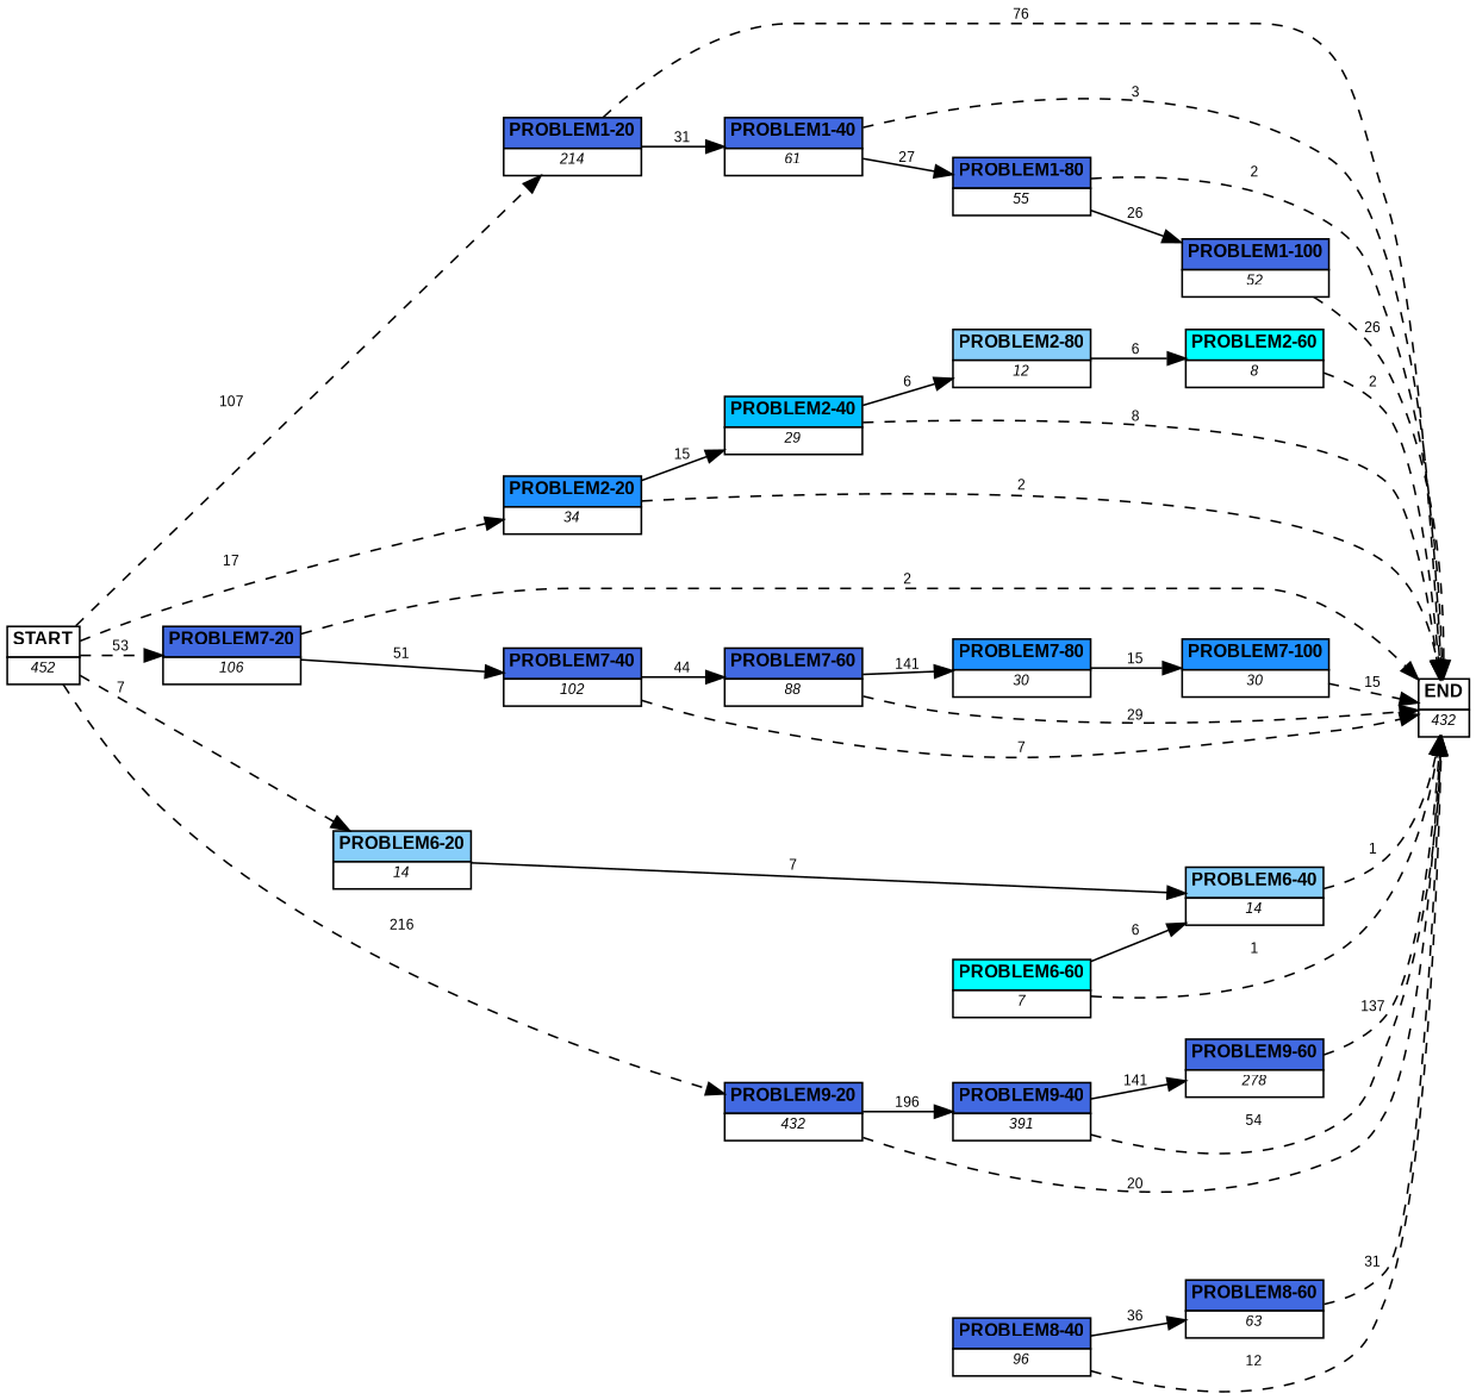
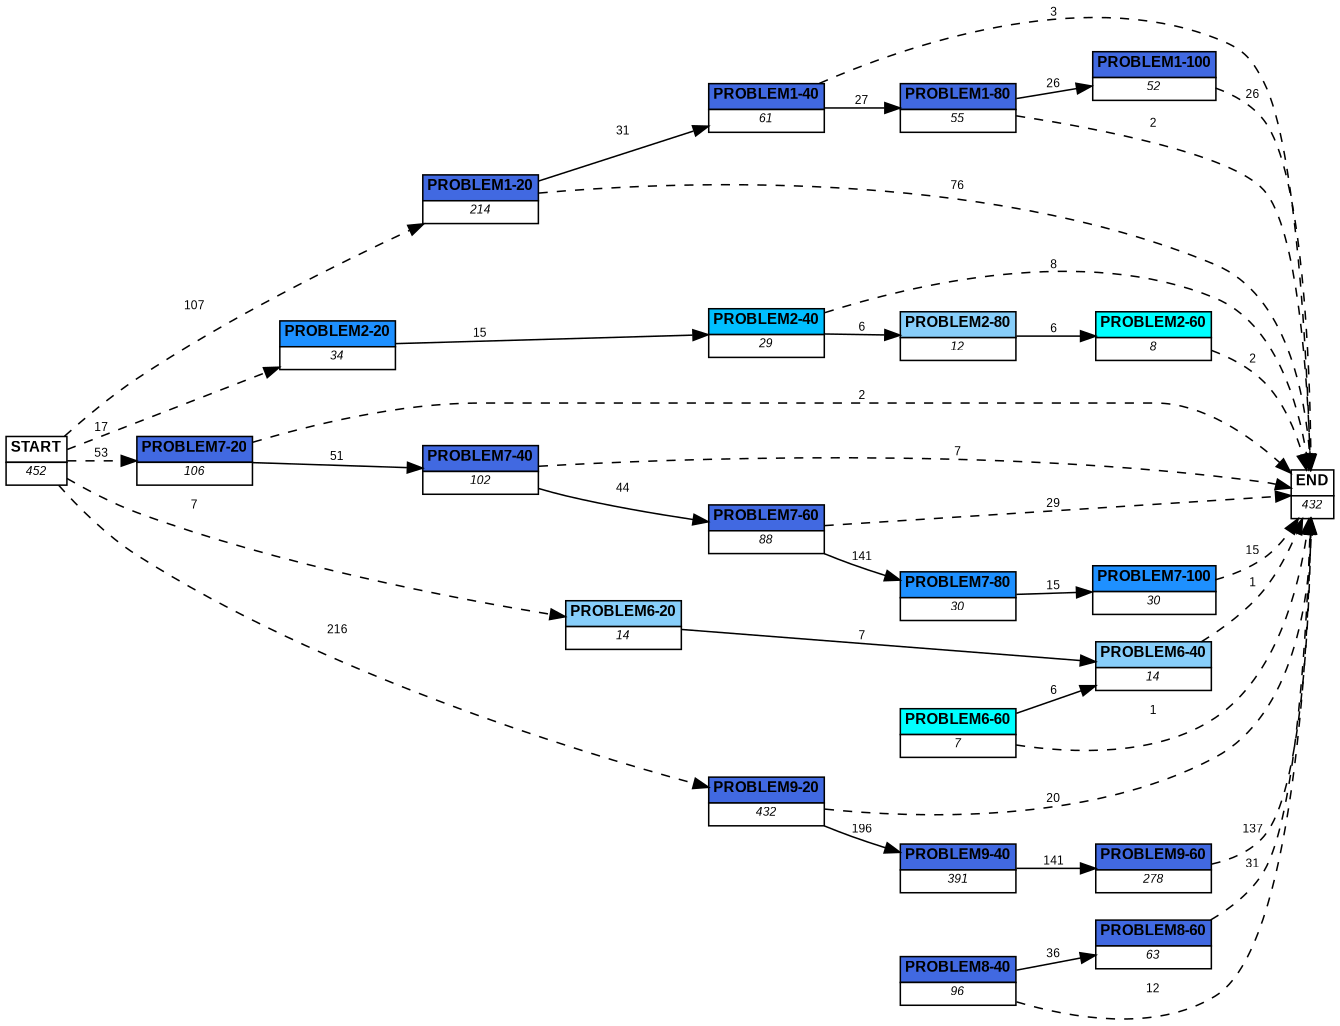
  digraph {
    rankdir=LR
    node [shape=plain]
    edge [fontname=Arial fontsize=8 labelfloat=false style=dashed]
    n1 [label=<<table border="0" cellborder="1" cellspacing="0"><tr><td bgcolor="royalblue"><FONT face="Arial" POINT-SIZE="10"><b>PROBLEM1-20</b></FONT></td></tr><tr><td bgcolor="white"><FONT face="Arial" POINT-SIZE="8"><i>214</i></FONT></td></tr></table>>]
    n2 [label=<<table border="0" cellborder="1" cellspacing="0"><tr><td bgcolor="royalblue"><FONT face="Arial" POINT-SIZE="10"><b>PROBLEM1-40</b></FONT></td></tr><tr><td bgcolor="white"><FONT face="Arial" POINT-SIZE="8"><i>61</i></FONT></td></tr></table>>]
    n3 [label=<<table border="0" cellborder="1" cellspacing="0"><tr><td bgcolor="white"><FONT face="Arial" POINT-SIZE="10"><b>END</b></FONT></td></tr><tr><td bgcolor="white"><FONT face="Arial" POINT-SIZE="8"><i>432</i></FONT></td></tr></table>>]
    n4 [label=<<table border="0" cellborder="1" cellspacing="0"><tr><td bgcolor="royalblue"><FONT face="Arial" POINT-SIZE="10"><b>PROBLEM1-80</b></FONT></td></tr><tr><td bgcolor="white"><FONT face="Arial" POINT-SIZE="8"><i>55</i></FONT></td></tr></table>>]
    n5 [label=<<table border="0" cellborder="1" cellspacing="0"><tr><td bgcolor="royalblue"><FONT face="Arial" POINT-SIZE="10"><b>PROBLEM1-100</b></FONT></td></tr><tr><td bgcolor="white"><FONT face="Arial" POINT-SIZE="8"><i>52</i></FONT></td></tr></table>>]
    n6 [label=<<table border="0" cellborder="1" cellspacing="0"><tr><td bgcolor="dodgerblue"><FONT face="Arial" POINT-SIZE="10"><b>PROBLEM2-20</b></FONT></td></tr><tr><td bgcolor="white"><FONT face="Arial" POINT-SIZE="8"><i>34</i></FONT></td></tr></table>>]
    n7 [label=<<table border="0" cellborder="1" cellspacing="0"><tr><td bgcolor="deepskyblue"><FONT face="Arial" POINT-SIZE="10"><b>PROBLEM2-40</b></FONT></td></tr><tr><td bgcolor="white"><FONT face="Arial" POINT-SIZE="8"><i>29</i></FONT></td></tr></table>>]
    n8 [label=<<table border="0" cellborder="1" cellspacing="0"><tr><td bgcolor="lightskyblue"><FONT face="Arial" POINT-SIZE="10"><b>PROBLEM2-80</b></FONT></td></tr><tr><td bgcolor="white"><FONT face="Arial" POINT-SIZE="8"><i>12</i></FONT></td></tr></table>>]
    n9 [label=<<table border="0" cellborder="1" cellspacing="0"><tr><td bgcolor="aqua"><FONT face="Arial" POINT-SIZE="10"><b>PROBLEM2-60</b></FONT></td></tr><tr><td bgcolor="white"><FONT face="Arial" POINT-SIZE="8"><i>8</i></FONT></td></tr></table>>]
    n10 [label=<<table border="0" cellborder="1" cellspacing="0"><tr><td bgcolor="lightskyblue"><FONT face="Arial" POINT-SIZE="10"><b>PROBLEM6-20</b></FONT></td></tr><tr><td bgcolor="white"><FONT face="Arial" POINT-SIZE="8"><i>14</i></FONT></td></tr></table>>]
    n11 [label=<<table border="0" cellborder="1" cellspacing="0"><tr><td bgcolor="lightskyblue"><FONT face="Arial" POINT-SIZE="10"><b>PROBLEM6-40</b></FONT></td></tr><tr><td bgcolor="white"><FONT face="Arial" POINT-SIZE="8"><i>14</i></FONT></td></tr></table>>]
    n12 [label=<<table border="0" cellborder="1" cellspacing="0"><tr><td bgcolor="aqua"><FONT face="Arial" POINT-SIZE="10"><b>PROBLEM6-60</b></FONT></td></tr><tr><td bgcolor="white"><FONT face="Arial" POINT-SIZE="8"><i>7</i></FONT></td></tr></table>>]
    n13 [label=<<table border="0" cellborder="1" cellspacing="0"><tr><td bgcolor="royalblue"><FONT face="Arial" POINT-SIZE="10"><b>PROBLEM7-20</b></FONT></td></tr><tr><td bgcolor="white"><FONT face="Arial" POINT-SIZE="8"><i>106</i></FONT></td></tr></table>>]
    n14 [label=<<table border="0" cellborder="1" cellspacing="0"><tr><td bgcolor="royalblue"><FONT face="Arial" POINT-SIZE="10"><b>PROBLEM7-40</b></FONT></td></tr><tr><td bgcolor="white"><FONT face="Arial" POINT-SIZE="8"><i>102</i></FONT></td></tr></table>>]
    n15 [label=<<table border="0" cellborder="1" cellspacing="0"><tr><td bgcolor="royalblue"><FONT face="Arial" POINT-SIZE="10"><b>PROBLEM7-60</b></FONT></td></tr><tr><td bgcolor="white"><FONT face="Arial" POINT-SIZE="8"><i>88</i></FONT></td></tr></table>>]
    n16 [label=<<table border="0" cellborder="1" cellspacing="0"><tr><td bgcolor="dodgerblue"><FONT face="Arial" POINT-SIZE="10"><b>PROBLEM7-80</b></FONT></td></tr><tr><td bgcolor="white"><FONT face="Arial" POINT-SIZE="8"><i>30</i></FONT></td></tr></table>>]
    n17 [label=<<table border="0" cellborder="1" cellspacing="0"><tr><td bgcolor="dodgerblue"><FONT face="Arial" POINT-SIZE="10"><b>PROBLEM7-100</b></FONT></td></tr><tr><td bgcolor="white"><FONT face="Arial" POINT-SIZE="8"><i>30</i></FONT></td></tr></table>>]
    n18 [label=<<table border="0" cellborder="1" cellspacing="0"><tr><td bgcolor="royalblue"><FONT face="Arial" POINT-SIZE="10"><b>PROBLEM8-40</b></FONT></td></tr><tr><td bgcolor="white"><FONT face="Arial" POINT-SIZE="8"><i>96</i></FONT></td></tr></table>>]
    n19 [label=<<table border="0" cellborder="1" cellspacing="0"><tr><td bgcolor="royalblue"><FONT face="Arial" POINT-SIZE="10"><b>PROBLEM8-60</b></FONT></td></tr><tr><td bgcolor="white"><FONT face="Arial" POINT-SIZE="8"><i>63</i></FONT></td></tr></table>>]
    n20 [label=<<table border="0" cellborder="1" cellspacing="0"><tr><td bgcolor="royalblue"><FONT face="Arial" POINT-SIZE="10"><b>PROBLEM9-20</b></FONT></td></tr><tr><td bgcolor="white"><FONT face="Arial" POINT-SIZE="8"><i>432</i></FONT></td></tr></table>>]
    n21 [label=<<table border="0" cellborder="1" cellspacing="0"><tr><td bgcolor="royalblue"><FONT face="Arial" POINT-SIZE="10"><b>PROBLEM9-40</b></FONT></td></tr><tr><td bgcolor="white"><FONT face="Arial" POINT-SIZE="8"><i>391</i></FONT></td></tr></table>>]
    n22 [label=<<table border="0" cellborder="1" cellspacing="0"><tr><td bgcolor="royalblue"><FONT face="Arial" POINT-SIZE="10"><b>PROBLEM9-60</b></FONT></td></tr><tr><td bgcolor="white"><FONT face="Arial" POINT-SIZE="8"><i>278</i></FONT></td></tr></table>>]
    n23 [label=<<table border="0" cellborder="1" cellspacing="0"><tr><td bgcolor="white"><FONT face="Arial" POINT-SIZE="10"><b>START</b></FONT></td></tr><tr><td bgcolor="white"><FONT face="Arial" POINT-SIZE="8"><i>452</i></FONT></td></tr></table>>]
    n1 -> n2 [label=31 style=""]
    n1 -> n3 [label=76]
    n2 -> n3 [label=3]
    n2 -> n4 [label=27 style=""]
    n4 -> n3 [label=2]
    n4 -> n5 [label=26 style=""]
    n5 -> n3 [label=26]
-   n6 -> n3 [label=2]
    n6 -> n7 [label=15 style=""]
    n7 -> n3 [label=8]
    n7 -> n8 [label=6 style=""]
    n8 -> n9 [label=6 style=""]
    n9 -> n3 [label=2]
    n10 -> n11 [label=7 style=""]
    n11 -> n3 [label=1]
    n12 -> n3 [label=1]
    n12 -> n11 [label=6 style=""]
    n13 -> n3 [label=2]
    n13 -> n14 [label=51 style=""]
    n14 -> n3 [label=7]
    n14 -> n15 [label=44 style=""]
    n15 -> n3 [label=29]
    n15 -> n16 [label=141 style=""]
    n16 -> n17 [label=15 style=""]
    n17 -> n3 [label=15]
    n18 -> n3 [label=12]
    n18 -> n19 [label=36 style=""]
    n19 -> n3 [label=31]
    n20 -> n3 [label=20]
    n20 -> n21 [label=196 style=""]
-   n21 -> n3 [label=54]
    n21 -> n22 [label=141 style=""]
    n22 -> n3 [label=137]
    n23 -> n1 [label=107]
    n23 -> n6 [label=17]
    n23 -> n10 [label=7]
    n23 -> n13 [label=53]
    n23 -> n20 [label=216]
  }
